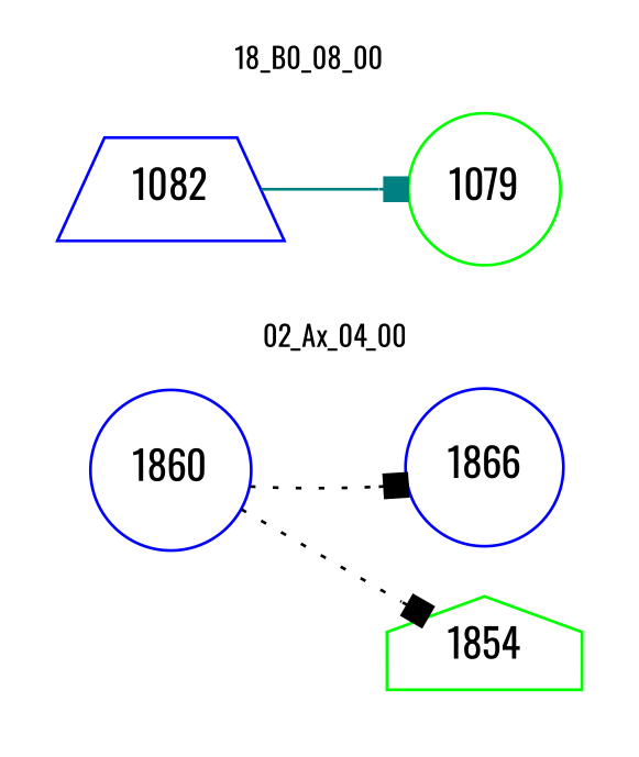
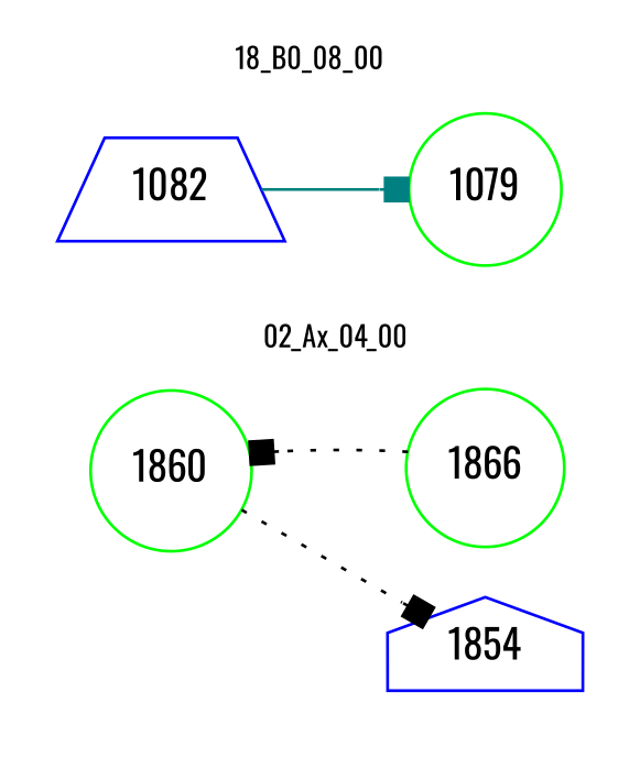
  digraph {
    fontname=Oswald
    rankdir=LR
    node [color=blue fontname=Oswald shape=circle]
    edge [arrowhead=box color=black fontname=Oswald style=dotted]
-   n1 [label=1860]
-   n2 [color=green label=1854 shape=house]
-   n3 [label=1866]
+   n1 [color=green label=1860]
+   n2 [label=1854 shape=house]
+   n3 [color=green label=1866]
    n4 [label=1082 shape=trapezium]
    n5 [color=green label=1079]
    subgraph cluster_1 {
      color=white
      fontsize=10
      label="02_Ax_04_00"
      n1
      n2
      n3
    }
    subgraph cluster_2 {
      color=white
      fontsize=10
      label="18_B0_08_00"
      n4
      n5
    }
    n1 -> n2
-   n1 -> n3
+   n3 -> n1
    n4 -> n5 [color=teal style=solid]
  }
